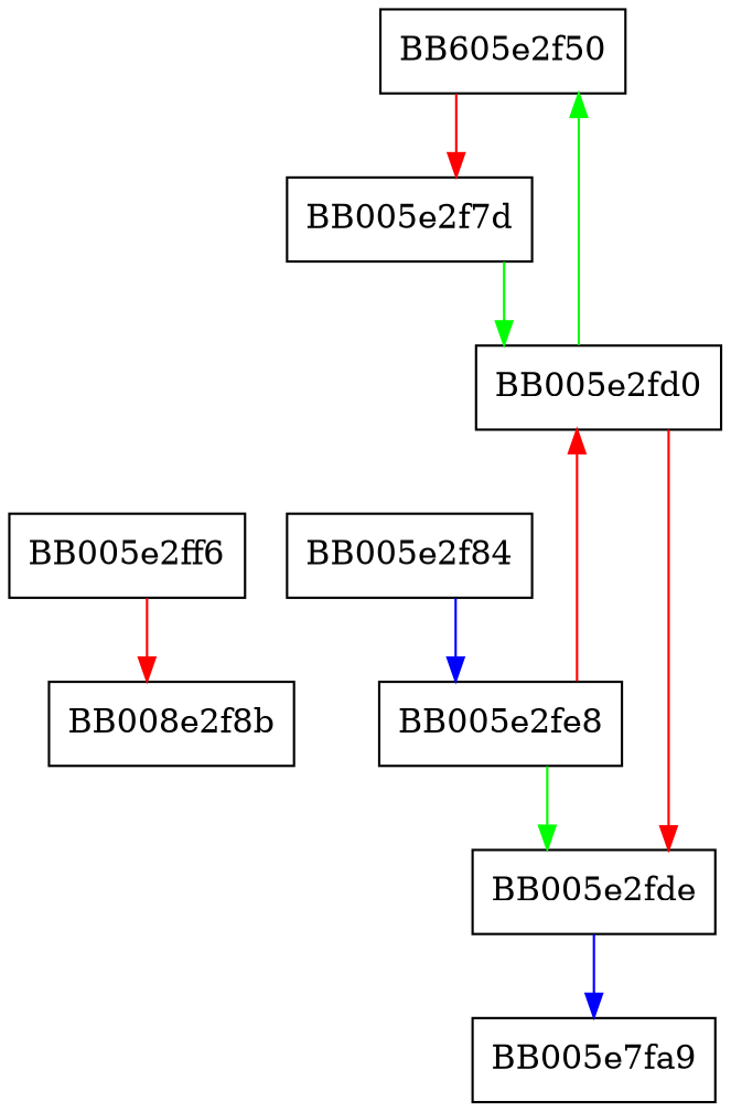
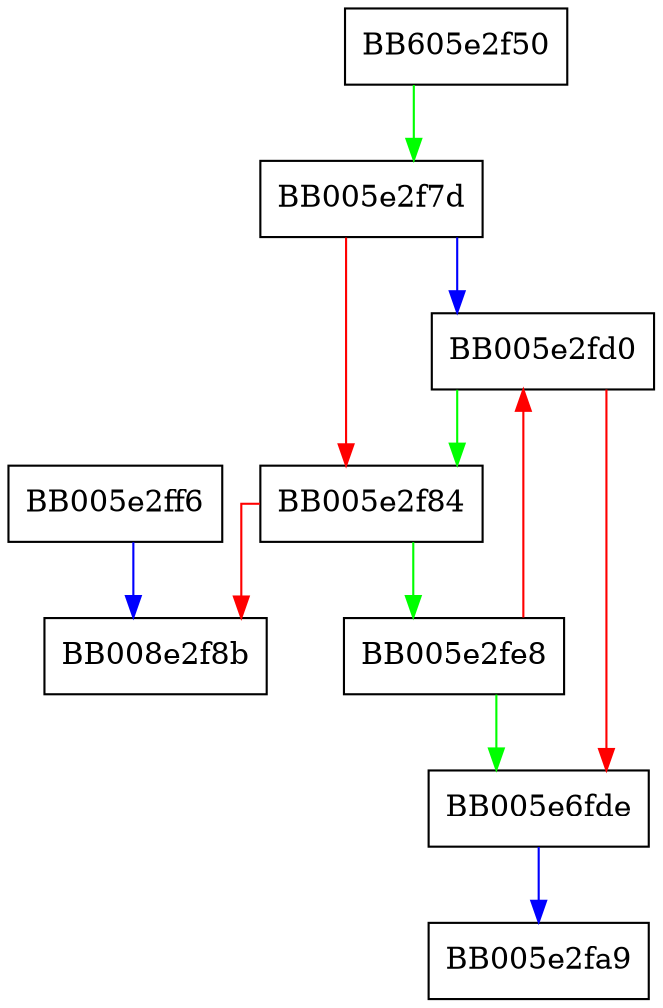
  digraph {
    splines=ortho
    node [shape=box]
    edge [color=red]
    n1 [label=BB605e2f50]
    BB005e2f7d
    BB005e2fd0
    BB005e2f84
-   BB005e2fde
+   BB005e2fde [label=BB005e6fde]
    BB005e2fe8
    n7 [label=BB008e2f8b]
-   BB005e2fa9 [label=BB005e7fa9]
+   BB005e2fa9
    BB005e2ff6
-   n1 -> BB005e2f7d
-   BB005e2f7d -> BB005e2fd0 [color=green]
-   BB005e2fd0 -> n1 [color=green]
+   n1 -> BB005e2f7d [color=green]
+   BB005e2f7d -> BB005e2fd0 [color=blue]
+   BB005e2f7d -> BB005e2f84
+   BB005e2fd0 -> BB005e2f84 [color=green]
    BB005e2fd0 -> BB005e2fde
-   BB005e2f84 -> BB005e2fe8 [color=blue]
+   BB005e2f84 -> BB005e2fe8 [color=green]
+   BB005e2f84 -> n7
    BB005e2fde -> BB005e2fa9 [color=blue]
    BB005e2fe8 -> BB005e2fd0
    BB005e2fe8 -> BB005e2fde [color=green]
-   BB005e2ff6 -> n7
+   BB005e2ff6 -> n7 [color=blue]
  }
